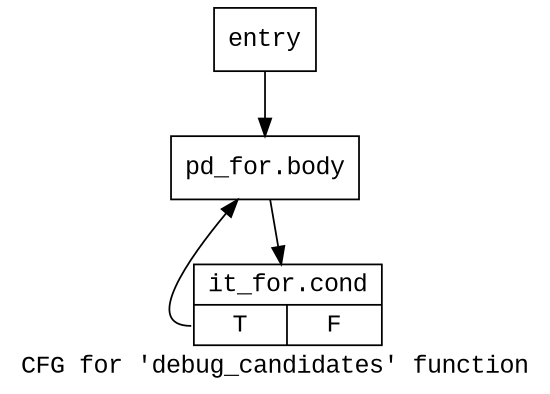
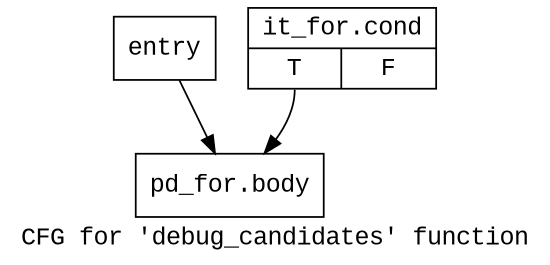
  digraph {
    fontname="Liberation Mono"
    label="CFG for 'debug_candidates' function"
    node [fontname="Liberation Mono" shape=record]
    edge [fontname="Liberation Mono"]
    n1 [label="{entry}"]
    n2 [label="{pd_for.body}"]
    n3 [label="{it_for.cond|{<s0>T|<s1>F}}"]
    n1 -> n2
-   n2 -> n3
    n3 -> n2 [tailport=s0]
  }
